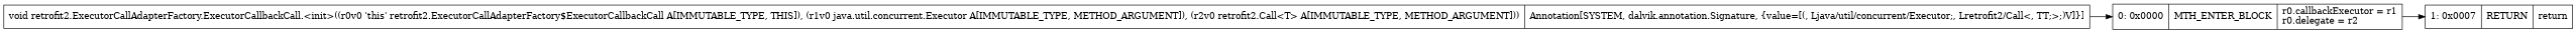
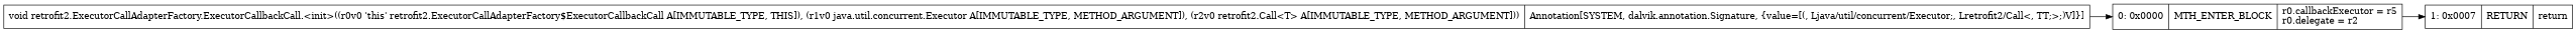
  digraph {
    rankdir=LR
    node [shape=record]
-   n1 [label="{0\:\ 0x0000|MTH_ENTER_BLOCK\l|r0.callbackExecutor = r1\lr0.delegate = r2\l}"]
+   n1 [label="{0\:\ 0x0000|MTH_ENTER_BLOCK\l|r0.callbackExecutor = r5\lr0.delegate = r2\l}"]
    n2 [label="{1\:\ 0x0007|RETURN\l|return\l}"]
    n3 [label="{void retrofit2.ExecutorCallAdapterFactory.ExecutorCallbackCall.\<init\>((r0v0 'this' retrofit2.ExecutorCallAdapterFactory$ExecutorCallbackCall A[IMMUTABLE_TYPE, THIS]), (r1v0 java.util.concurrent.Executor A[IMMUTABLE_TYPE, METHOD_ARGUMENT]), (r2v0 retrofit2.Call\<T\> A[IMMUTABLE_TYPE, METHOD_ARGUMENT]))  | Annotation[SYSTEM, dalvik.annotation.Signature, \{value=[(, Ljava\/util\/concurrent\/Executor;, Lretrofit2\/Call\<, TT;\>;)V]\}]\l}"]
    n1 -> n2
    n3 -> n1
  }
